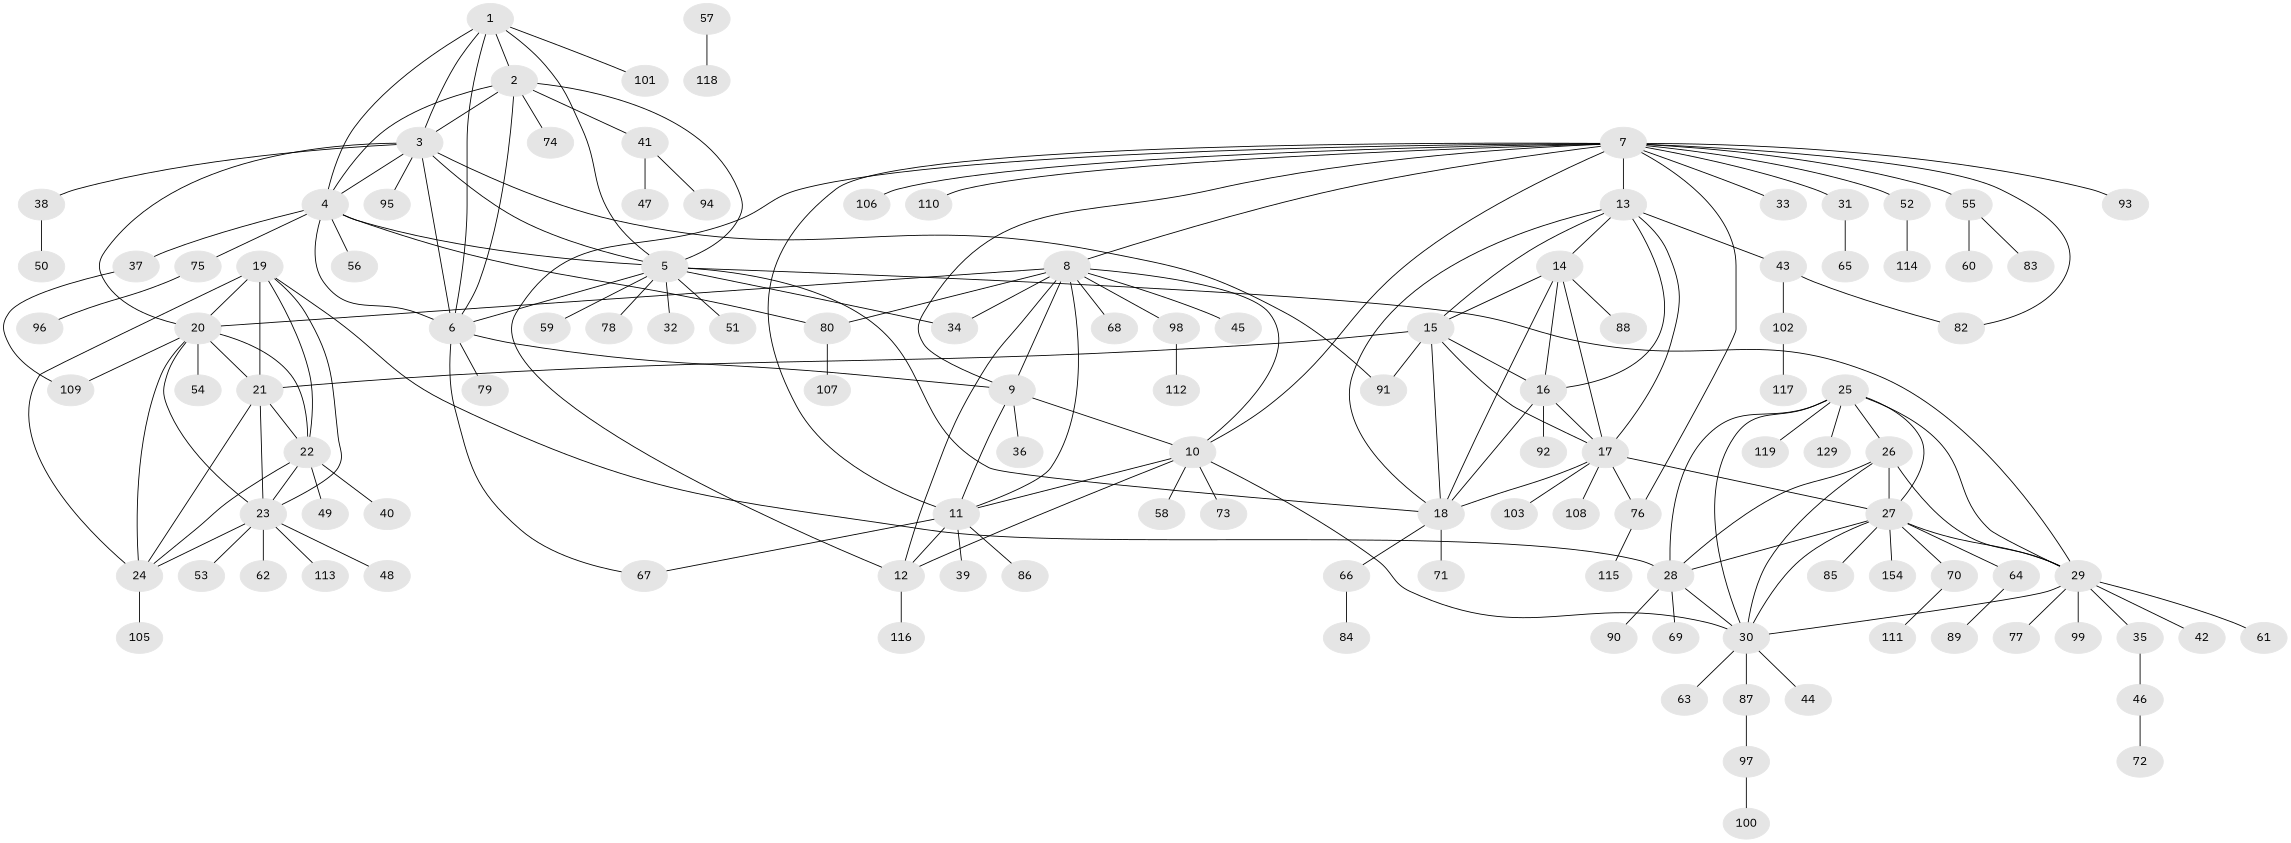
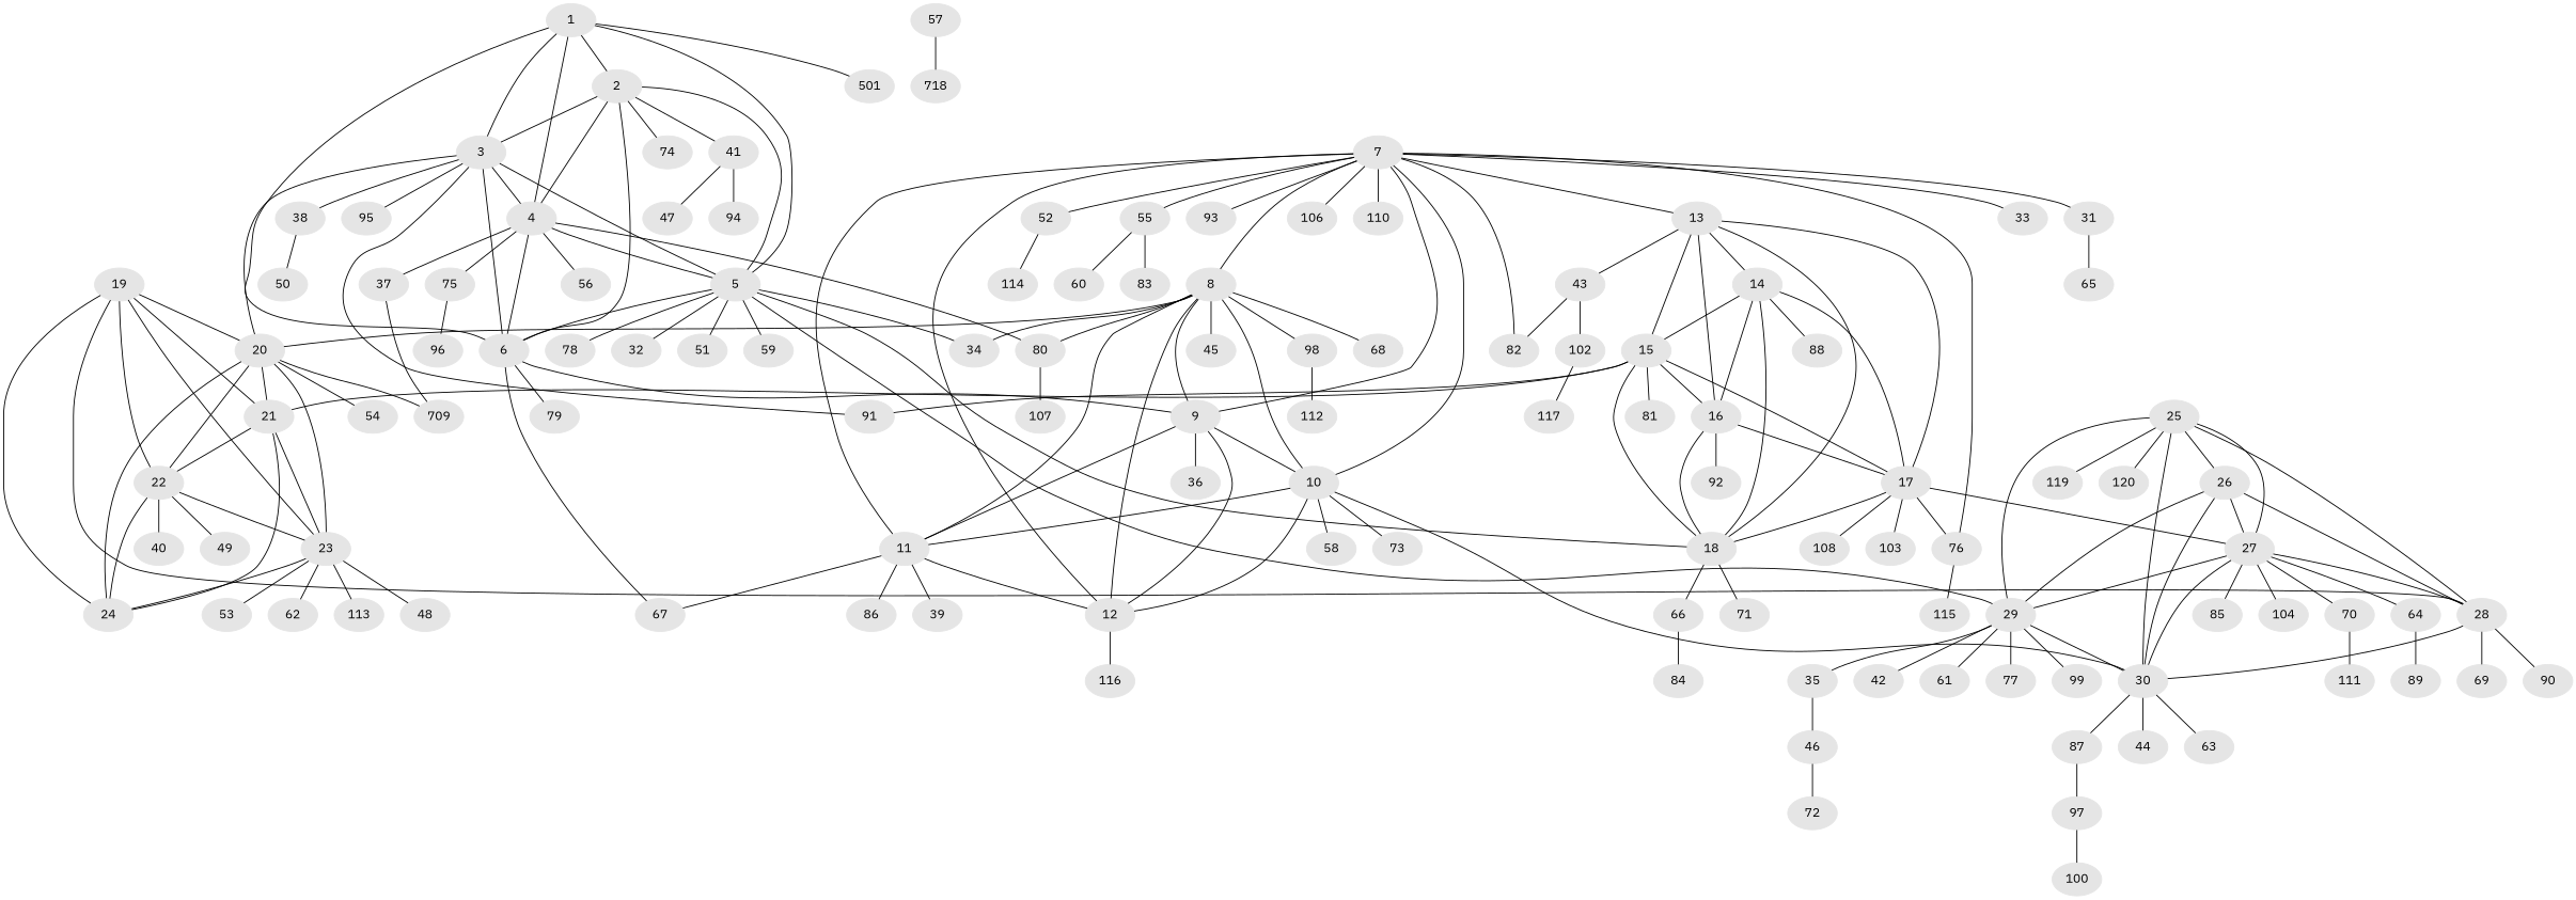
  graph {
    fontname="IBM Plex Sans"
    node [color=gray90 fontname="IBM Plex Sans" style=filled]
    edge [fontname="IBM Plex Sans"]
    1
    2
    3
    4
    5
    6
-   101
+   101 [label=501]
    41
    74
    20
    38
    91
    95
    37
    56
    75
    80
    18
    29
    32
    34
    51
    59
    78
    9
    67
    79
    47
    94
    21
    22
    23
    24
    54
-   109
+   109 [label=709]
    50
    96
    107
    66
    71
    30
    35
    42
    61
    77
    99
    10
    11
    12
    36
    7
    8
    13
    31
    33
    52
    55
    76
    82
    93
    106
    110
    45
    68
    98
    58
    73
    39
    86
    116
    14
    15
    16
    17
    43
    65
    114
    60
    83
    115
    112
    44
    63
    87
    88
+   81
    92
    27
    103
    108
    102
    28
    64
    70
    85
-   104 [label=154]
+   104
    84
    19
    40
    49
    48
    53
    62
    113
-   105
    69
    90
    57
-   118
+   118 [label=718]
    25
    26
    119
-   120 [label=129]
+   120
    89
    111
    46
    97
    72
    117
    100
    1 -- 2
    1 -- 3
    1 -- 4
    1 -- 5
    1 -- 6
    1 -- 101
    2 -- 3
    2 -- 4
    2 -- 5
    2 -- 6
    2 -- 41
    2 -- 74
    3 -- 4
    3 -- 5
    3 -- 6
    3 -- 20
    3 -- 38
    3 -- 91
    3 -- 95
    4 -- 5
    4 -- 6
    4 -- 37
    4 -- 56
    4 -- 75
    4 -- 80
    5 -- 6
    5 -- 18
    5 -- 29
    5 -- 32
    5 -- 34
    5 -- 51
    5 -- 59
    5 -- 78
    6 -- 9
    6 -- 67
    6 -- 79
    41 -- 47
    41 -- 94
    20 -- 21
    20 -- 22
    20 -- 23
    20 -- 24
    20 -- 54
    20 -- 109
    38 -- 50
    37 -- 109
    75 -- 96
    80 -- 107
    18 -- 66
    18 -- 71
    29 -- 30
    29 -- 35
    29 -- 42
    29 -- 61
    29 -- 77
    29 -- 99
    9 -- 10
    9 -- 11
+   9 -- 12
    9 -- 36
    21 -- 22
    21 -- 23
    21 -- 24
    22 -- 23
    22 -- 24
    22 -- 40
    22 -- 49
    23 -- 24
    23 -- 48
    23 -- 53
    23 -- 62
    23 -- 113
-   24 -- 105
    66 -- 84
    30 -- 44
    30 -- 63
    30 -- 87
    35 -- 46
    10 -- 30
    10 -- 11
    10 -- 12
    10 -- 58
    10 -- 73
    11 -- 67
    11 -- 12
    11 -- 39
    11 -- 86
    12 -- 116
    7 -- 9
    7 -- 10
    7 -- 11
    7 -- 12
    7 -- 8
    7 -- 13
    7 -- 31
    7 -- 33
    7 -- 52
    7 -- 55
    7 -- 76
    7 -- 82
    7 -- 93
    7 -- 106
    7 -- 110
    8 -- 20
    8 -- 80
    8 -- 34
    8 -- 9
    8 -- 10
    8 -- 11
    8 -- 12
    8 -- 45
    8 -- 68
    8 -- 98
    13 -- 18
    13 -- 14
    13 -- 15
    13 -- 16
    13 -- 17
    13 -- 43
    31 -- 65
    52 -- 114
    55 -- 60
    55 -- 83
    76 -- 115
    98 -- 112
    14 -- 18
    14 -- 15
    14 -- 16
    14 -- 17
    14 -- 88
    15 -- 91
    15 -- 18
    15 -- 21
    15 -- 16
    15 -- 17
+   15 -- 81
    16 -- 18
    16 -- 17
    16 -- 92
    17 -- 18
    17 -- 76
    17 -- 27
    17 -- 103
    17 -- 108
    43 -- 82
    43 -- 102
    87 -- 97
    27 -- 29
    27 -- 30
    27 -- 28
    27 -- 64
    27 -- 70
    27 -- 85
    27 -- 104
    102 -- 117
    28 -- 30
    28 -- 69
    28 -- 90
    64 -- 89
    70 -- 111
    19 -- 20
    19 -- 21
    19 -- 22
    19 -- 23
    19 -- 24
    19 -- 28
    57 -- 118
    25 -- 29
    25 -- 30
    25 -- 27
    25 -- 28
    25 -- 26
    25 -- 119
    25 -- 120
    26 -- 29
    26 -- 30
    26 -- 27
    26 -- 28
    46 -- 72
    97 -- 100
  }
